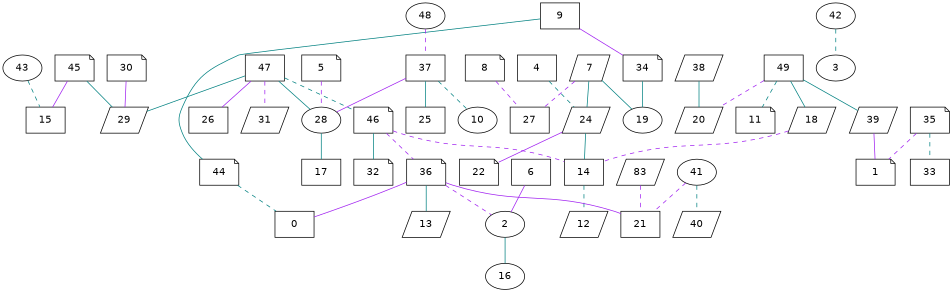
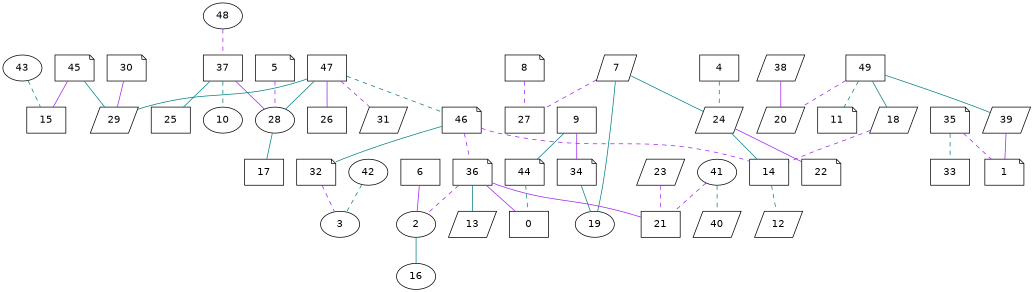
  digraph {
    fontname="DejaVu Sans"
    node [fontname="DejaVu Sans" shape=box]
    edge [color=teal dir=none fontname="DejaVu Sans" style=solid]
    43 [shape=ellipse]
    15
    8 [shape=note]
    27
    9
    44 [shape=note]
    0
    34 [shape=note]
    48 [shape=ellipse]
    37
    28 [shape=ellipse]
    10 [shape=ellipse]
    25
    7 [shape=parallelogram]
    24 [shape=parallelogram]
    19 [shape=ellipse]
    14
    22 [shape=note]
    38 [shape=parallelogram]
    20 [shape=parallelogram]
    39 [shape=parallelogram]
    1 [shape=note]
    18 [shape=parallelogram]
    12 [shape=parallelogram]
    5 [shape=note]
    17
    32 [shape=note]
    3 [shape=ellipse]
    36 [shape=note]
    21
    2 [shape=ellipse]
    13 [shape=parallelogram]
    16 [shape=ellipse]
    46 [shape=note]
    47
    26
    29 [shape=parallelogram]
    31 [shape=parallelogram]
    35 [shape=note]
    33
    42 [shape=ellipse]
    49
    11 [shape=note]
-   23 [shape=parallelogram label=83]
+   23 [shape=parallelogram]
    45 [shape=note]
    30 [shape=note]
    6
    41 [shape=ellipse]
    40 [shape=parallelogram]
    4
    subgraph sub_1 {
      43
      15
      8
      27
      9
      44
      0
      34
      48
      37
      28
      10
      25
      7
      24
      19
      14
      22
      38
      20
      39
      1
      18
      12
      5
      17
      32
      3
      36
      21
      2
      13
      16
      46
      47
      26
      29
      31
      35
      33
      42
      49
      11
      23
      45
      30
      6
      41
      40
      4
    }
    43 -> 15 [style=dashed]
    8 -> 27 [color=purple style=dashed]
    9 -> 44
    9 -> 34 [color=purple]
    44 -> 0 [style=dashed]
    34 -> 19
    48 -> 37 [color=purple style=dashed]
    37 -> 28 [color=purple]
    37 -> 10 [style=dashed]
    37 -> 25
    28 -> 17
    7 -> 27 [color=purple style=dashed]
    7 -> 24
    7 -> 19
    24 -> 14
    24 -> 22 [color=purple]
    14 -> 12 [style=dashed]
-   38 -> 20
+   38 -> 20 [color=purple]
    39 -> 1 [color=purple]
    18 -> 14 [color=purple style=dashed]
    5 -> 28 [color=purple style=dashed]
+   32 -> 3 [color=purple style=dashed]
    36 -> 0 [color=purple]
    36 -> 21 [color=purple]
    36 -> 2 [color=purple style=dashed]
    36 -> 13
    2 -> 16
    46 -> 14 [color=purple style=dashed]
    46 -> 32
    46 -> 36 [color=purple style=dashed]
    47 -> 28
    47 -> 46 [style=dashed]
    47 -> 26 [color=purple]
    47 -> 29
    47 -> 31 [color=purple style=dashed]
    35 -> 1 [color=purple style=dashed]
    35 -> 33 [style=dashed]
    42 -> 3 [style=dashed]
    49 -> 20 [color=purple style=dashed]
    49 -> 39
    49 -> 18
    49 -> 11 [style=dashed]
    23 -> 21 [color=purple style=dashed]
    45 -> 15 [color=purple]
    45 -> 29
    30 -> 29 [color=purple]
    6 -> 2 [color=purple]
    41 -> 21 [color=purple style=dashed]
    41 -> 40 [style=dashed]
    4 -> 24 [style=dashed]
  }
